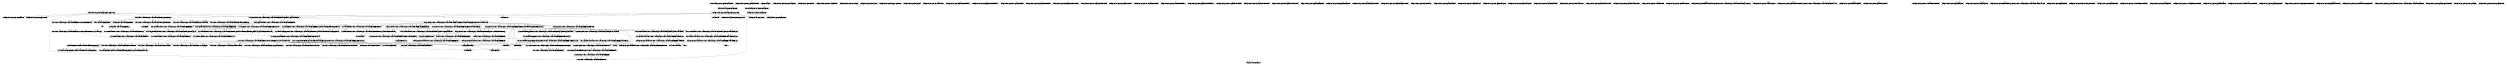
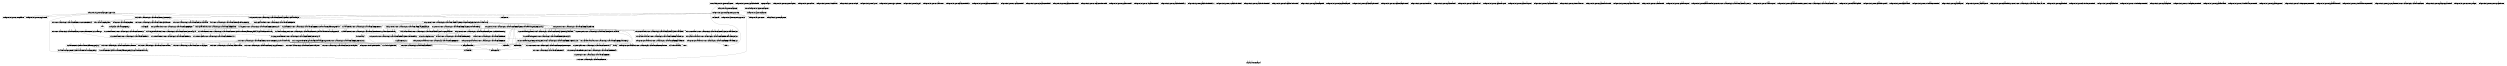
  digraph {
    label="Call graph: atom_vec_charge.ll"
    node [shape=record]
    n1 [label="{_ZN9LAMMPS_NS13AtomVecChargeC2EPNS_6LAMMPSE}"]
    n2 [label="{_ZNSt7__cxx1112basic_stringIcSt11char_traitsIcESaIcEEC2IS3_EEPKcRKS3_}"]
    n3 [label="{_ZNSt6vectorINSt7__cxx1112basic_stringIcSt11char_traitsIcESaIcEEESaIS5_EEaSESt16initializer_listIS5_E}"]
    n4 [label="{_ZNSt7__cxx1112basic_stringIcSt11char_traitsIcESaIcEED1Ev}"]
    n5 [label="{_ZNSaIcED1Ev}"]
    n6 [label="{_ZN9LAMMPS_NS7AtomVec12setup_fieldsEv}"]
    n7 [label="{_ZN9LAMMPS_NS7AtomVec10copy_bonusEiii}"]
    n8 [label="{_ZNSaIcEC1Ev}"]
    n9 [label="{_ZNSt7__cxx1112basic_stringIcSt11char_traitsIcESaIcEE13_M_local_dataEv}"]
    n10 [label="{_ZNSt7__cxx1112basic_stringIcSt11char_traitsIcESaIcEE12_Alloc_hiderC1EPcRKS3_}"]
    n11 [label="{_ZNSt11char_traitsIcE6lengthEPKc}"]
    n12 [label="{_ZNSt7__cxx1112basic_stringIcSt11char_traitsIcESaIcEE12_M_constructIPKcEEvT_S8_}"]
    n13 [label="{_ZNSt7__cxx1112basic_stringIcSt11char_traitsIcESaIcEE12_Alloc_hiderD2Ev}"]
    n14 [label="{_ZNKSt16initializer_listINSt7__cxx1112basic_stringIcSt11char_traitsIcESaIcEEEE5beginEv}"]
    n15 [label="{_ZNKSt16initializer_listINSt7__cxx1112basic_stringIcSt11char_traitsIcESaIcEEEE3endEv}"]
    n16 [label="{_ZNSt6vectorINSt7__cxx1112basic_stringIcSt11char_traitsIcESaIcEEESaIS5_EE13_M_assign_auxIPKS5_EEvT_SB_St20forward_iterator_tag}"]
    n17 [label="{strlen}"]
    n18 [label="{_ZN9__gnu_cxx11char_traitsIcE2eqERKcS3_}"]
    n19 [label="{_ZNSt7__cxx1112basic_stringIcSt11char_traitsIcESaIcEE16_M_construct_auxIPKcEEvT_S8_St12__false_type}"]
    n20 [label="{_ZNSaIcED2Ev}"]
    n21 [label="{_ZNKSt16initializer_listINSt7__cxx1112basic_stringIcSt11char_traitsIcESaIcEEEE4sizeEv}"]
    n22 [label="{_ZSt8distanceIPKNSt7__cxx1112basic_stringIcSt11char_traitsIcESaIcEEEENSt15iterator_traitsIT_E15difference_typeES9_S9_}"]
    n23 [label="{_ZNKSt6vectorINSt7__cxx1112basic_stringIcSt11char_traitsIcESaIcEEESaIS5_EE8capacityEv}"]
    n24 [label="{_ZNSt12_Vector_baseINSt7__cxx1112basic_stringIcSt11char_traitsIcESaIcEEESaIS5_EE19_M_get_Tp_allocatorEv}"]
    n25 [label="{_ZNSt6vectorINSt7__cxx1112basic_stringIcSt11char_traitsIcESaIcEEESaIS5_EE17_S_check_init_lenEmRKS6_}"]
    n26 [label="{_ZNSt6vectorINSt7__cxx1112basic_stringIcSt11char_traitsIcESaIcEEESaIS5_EE20_M_allocate_and_copyIPKS5_EEPS5_mT_SC_}"]
    n27 [label="{_ZSt22__uninitialized_copy_aIPKNSt7__cxx1112basic_stringIcSt11char_traitsIcESaIcEEEPS5_S5_ET0_T_SA_S9_RSaIT1_E}"]
    n28 [label="{_ZSt8_DestroyIPNSt7__cxx1112basic_stringIcSt11char_traitsIcESaIcEEES5_EvT_S7_RSaIT0_E}"]
    n29 [label="{_ZNSt12_Vector_baseINSt7__cxx1112basic_stringIcSt11char_traitsIcESaIcEEESaIS5_EE13_M_deallocateEPS5_m}"]
    n30 [label="{_ZNKSt6vectorINSt7__cxx1112basic_stringIcSt11char_traitsIcESaIcEEESaIS5_EE4sizeEv}"]
    n31 [label="{_ZSt4copyIPKNSt7__cxx1112basic_stringIcSt11char_traitsIcESaIcEEEPS5_ET0_T_SA_S9_}"]
    n32 [label="{_ZNSt6vectorINSt7__cxx1112basic_stringIcSt11char_traitsIcESaIcEEESaIS5_EE15_M_erase_at_endEPS5_}"]
    n33 [label="{_ZSt7advanceIPKNSt7__cxx1112basic_stringIcSt11char_traitsIcESaIcEEEmEvRT_T0_}"]
    n34 [label="{_ZN9LAMMPS_NS7AtomVec13unpack_borderEiiPd}"]
    n35 [label="{_ZN9__gnu_cxx11char_traitsIcE6lengthEPKc}"]
    n36 [label="{_ZNSt7__cxx1112basic_stringIcSt11char_traitsIcESaIcEE12_M_constructIPKcEEvT_S8_St20forward_iterator_tag}"]
    n37 [label="{__gxx_personality_v0}"]
    n38 [label="{_ZSt10__distanceIPKNSt7__cxx1112basic_stringIcSt11char_traitsIcESaIcEEEENSt15iterator_traitsIT_E15difference_typeES9_S9_St26random_access_iterator_tag}"]
    n39 [label="{_ZSt19__iterator_categoryIPKNSt7__cxx1112basic_stringIcSt11char_traitsIcESaIcEEEENSt15iterator_traitsIT_E17iterator_categoryERKS9_}"]
    n40 [label="{_ZNSt6vectorINSt7__cxx1112basic_stringIcSt11char_traitsIcESaIcEEESaIS5_EE11_S_max_sizeERKS6_}"]
    n41 [label="{_ZNSaINSt7__cxx1112basic_stringIcSt11char_traitsIcESaIcEEEEC2ERKS5_}"]
    n42 [label="{_ZNSaINSt7__cxx1112basic_stringIcSt11char_traitsIcESaIcEEEED2Ev}"]
    n43 [label="{_ZSt20__throw_length_errorPKc}"]
    n44 [label="{__clang_call_terminate}"]
    n45 [label="{_ZNSt12_Vector_baseINSt7__cxx1112basic_stringIcSt11char_traitsIcESaIcEEESaIS5_EE11_M_allocateEm}"]
    n46 [label="{llvm.trap}"]
    n47 [label="{__cxa_begin_catch}"]
    n48 [label="{__cxa_rethrow}"]
    n49 [label="{__cxa_end_catch}"]
    n50 [label="{_ZSt18uninitialized_copyIPKNSt7__cxx1112basic_stringIcSt11char_traitsIcESaIcEEEPS5_ET0_T_SA_S9_}"]
    n51 [label="{_ZSt8_DestroyIPNSt7__cxx1112basic_stringIcSt11char_traitsIcESaIcEEEEvT_S7_}"]
    n52 [label="{_ZNSt16allocator_traitsISaINSt7__cxx1112basic_stringIcSt11char_traitsIcESaIcEEEEE10deallocateERS6_PS5_m}"]
    n53 [label="{_ZSt12__miter_baseIPKNSt7__cxx1112basic_stringIcSt11char_traitsIcESaIcEEEET_S8_}"]
    n54 [label="{_ZSt14__copy_move_a2ILb0EPKNSt7__cxx1112basic_stringIcSt11char_traitsIcESaIcEEEPS5_ET1_T0_SA_S9_}"]
    n55 [label="{_ZSt9__advanceIPKNSt7__cxx1112basic_stringIcSt11char_traitsIcESaIcEEElEvRT_T0_St26random_access_iterator_tag}"]
    n56 [label="{_ZNSt16allocator_traitsISaINSt7__cxx1112basic_stringIcSt11char_traitsIcESaIcEEEEE8max_sizeERKS6_}"]
    n57 [label="{_ZSt3minImERKT_S2_S2_}"]
    n58 [label="{_ZN9__gnu_cxx13new_allocatorINSt7__cxx1112basic_stringIcSt11char_traitsIcESaIcEEEEC2ERKS7_}"]
    n59 [label="{_ZN9__gnu_cxx13new_allocatorINSt7__cxx1112basic_stringIcSt11char_traitsIcESaIcEEEED2Ev}"]
    n60 [label="{_ZSt9terminatev}"]
    n61 [label="{_ZNSt16allocator_traitsISaINSt7__cxx1112basic_stringIcSt11char_traitsIcESaIcEEEEE8allocateERS6_m}"]
    n62 [label="{_ZNSt20__uninitialized_copyILb0EE13__uninit_copyIPKNSt7__cxx1112basic_stringIcSt11char_traitsIcESaIcEEEPS7_EET0_T_SC_SB_}"]
    n63 [label="{_ZNSt12_Destroy_auxILb0EE9__destroyIPNSt7__cxx1112basic_stringIcSt11char_traitsIcESaIcEEEEEvT_S9_}"]
    n64 [label="{_ZN9__gnu_cxx13new_allocatorINSt7__cxx1112basic_stringIcSt11char_traitsIcESaIcEEEE10deallocateEPS6_m}"]
    n65 [label="{_ZSt12__niter_baseIPKNSt7__cxx1112basic_stringIcSt11char_traitsIcESaIcEEEET_S8_}"]
    n66 [label="{_ZSt12__niter_wrapIPNSt7__cxx1112basic_stringIcSt11char_traitsIcESaIcEEEET_RKS7_S7_}"]
    n67 [label="{_ZSt12__niter_baseIPNSt7__cxx1112basic_stringIcSt11char_traitsIcESaIcEEEET_S7_}"]
    n68 [label="{_ZSt13__copy_move_aILb0EPKNSt7__cxx1112basic_stringIcSt11char_traitsIcESaIcEEEPS5_ET1_T0_SA_S9_}"]
    n69 [label="{llvm.is.constant.i64}"]
    n70 [label="{_ZN9LAMMPS_NS13AtomVecChargeC1EPNS_6LAMMPSE}"]
    n71 [label="{_ZN9LAMMPS_NS7AtomVecC2EPNS_6LAMMPSE}"]
    n72 [label="{_ZN9LAMMPS_NS7AtomVecD2Ev}"]
    n73 [label="{_ZSt10_ConstructINSt7__cxx1112basic_stringIcSt11char_traitsIcESaIcEEEJRKS5_EEvPT_DpOT0_}"]
    n74 [label="{_ZNK9__gnu_cxx13new_allocatorINSt7__cxx1112basic_stringIcSt11char_traitsIcESaIcEEEE8max_sizeEv}"]
    n75 [label="{_ZN9__gnu_cxx13new_allocatorINSt7__cxx1112basic_stringIcSt11char_traitsIcESaIcEEEE8allocateEmPKv}"]
    n76 [label="{_ZSt17__throw_bad_allocv}"]
    n77 [label="{_Znwm}"]
    n78 [label="{_ZN9LAMMPS_NS13AtomVecChargeD1Ev}"]
    n79 [label="{_ZN9LAMMPS_NS13AtomVecChargeD2Ev}"]
    n80 [label="{_ZN9LAMMPS_NS13AtomVecChargeD0Ev}"]
    n81 [label="{_ZdlPv}"]
    n82 [label="{_ZTv0_n24_N9LAMMPS_NS13AtomVecChargeD1Ev}"]
    n83 [label="{_ZTv0_n24_N9LAMMPS_NS13AtomVecChargeD0Ev}"]
    n84 [label="{_ZN9LAMMPS_NS7AtomVec12process_argsEiPPc}"]
    n85 [label="{_ZN9LAMMPS_NS7AtomVec4initEv}"]
    n86 [label="{_ZN9LAMMPS_NS7AtomVec11force_clearEim}"]
    n87 [label="{_ZN9LAMMPS_NS7AtomVec7roundupEl}"]
    n88 [label="{_ZN9LAMMPS_NS7AtomVec4growEi}"]
    n89 [label="{_ZN9LAMMPS_NS7AtomVec13grow_pointersEv}"]
    n90 [label="{_ZN9LAMMPS_NS7AtomVec4copyEiii}"]
    n91 [label="{_ZN9LAMMPS_NS7AtomVec11clear_bonusEv}"]
    n92 [label="{_ZN9LAMMPS_NS7AtomVec9pack_commEiPiPdiS1_}"]
    n93 [label="{_ZN9LAMMPS_NS7AtomVec13pack_comm_velEiPiPdiS1_}"]
    n94 [label="{_ZN9LAMMPS_NS7AtomVec11unpack_commEiiPd}"]
    n95 [label="{_ZN9LAMMPS_NS7AtomVec15unpack_comm_velEiiPd}"]
    n96 [label="{_ZN9LAMMPS_NS7AtomVec15pack_comm_bonusEiPiPd}"]
    n97 [label="{_ZN9LAMMPS_NS7AtomVec17unpack_comm_bonusEiiPd}"]
    n98 [label="{_ZN9LAMMPS_NS7AtomVec12pack_reverseEiiPd}"]
    n99 [label="{_ZN9LAMMPS_NS7AtomVec14unpack_reverseEiPiPd}"]
    n100 [label="{_ZN9LAMMPS_NS7AtomVec11pack_borderEiPiPdiS1_}"]
    n101 [label="{_ZN9LAMMPS_NS7AtomVec15pack_border_velEiPiPdiS1_}"]
    n102 [label="{_ZN9LAMMPS_NS7AtomVec17unpack_border_velEiiPd}"]
    n103 [label="{_ZN9__gnu_cxx17__is_null_pointerIKcEEbPT_}"]
    n104 [label="{_ZSt19__throw_logic_errorPKc}"]
    n105 [label="{_ZSt8distanceIPKcENSt15iterator_traitsIT_E15difference_typeES3_S3_}"]
    n106 [label="{_ZNSt7__cxx1112basic_stringIcSt11char_traitsIcESaIcEE9_M_createERmm}"]
    n107 [label="{_ZNSt7__cxx1112basic_stringIcSt11char_traitsIcESaIcEE7_M_dataEPc}"]
    n108 [label="{_ZNSt7__cxx1112basic_stringIcSt11char_traitsIcESaIcEE11_M_capacityEm}"]
    n109 [label="{_ZNKSt7__cxx1112basic_stringIcSt11char_traitsIcESaIcEE7_M_dataEv}"]
    n110 [label="{_ZNSt7__cxx1112basic_stringIcSt11char_traitsIcESaIcEE13_S_copy_charsEPcPKcS7_}"]
    n111 [label="{_ZNSt7__cxx1112basic_stringIcSt11char_traitsIcESaIcEE10_M_disposeEv}"]
    n112 [label="{_ZNSt7__cxx1112basic_stringIcSt11char_traitsIcESaIcEE13_M_set_lengthEm}"]
    n113 [label="{_ZSt19__iterator_categoryIPKcENSt15iterator_traitsIT_E17iterator_categoryERKS3_}"]
    n114 [label="{_ZSt10__distanceIPKcENSt15iterator_traitsIT_E15difference_typeES3_S3_St26random_access_iterator_tag}"]
    n115 [label="{_ZN9LAMMPS_NS7AtomVec17pack_border_bonusEiPiPd}"]
    n116 [label="{_ZN9LAMMPS_NS7AtomVec19unpack_border_bonusEiiPd}"]
    n117 [label="{_ZN9LAMMPS_NS7AtomVec13pack_exchangeEiPd}"]
    n118 [label="{_ZN9LAMMPS_NS7AtomVec15unpack_exchangeEPd}"]
    n119 [label="{_ZN9LAMMPS_NS7AtomVec19pack_exchange_bonusEiPd}"]
    n120 [label="{_ZN9LAMMPS_NS7AtomVec21unpack_exchange_bonusEiPd}"]
    n121 [label="{_ZN9LAMMPS_NS7AtomVec12size_restartEv}"]
    n122 [label="{_ZN9LAMMPS_NS7AtomVec12pack_restartEiPd}"]
    n123 [label="{_ZN9LAMMPS_NS7AtomVec14unpack_restartEPd}"]
    n124 [label="{_ZN9LAMMPS_NS7AtomVec16pack_restart_preEi}"]
    n125 [label="{_ZN9LAMMPS_NS7AtomVec17pack_restart_postEi}"]
    n126 [label="{_ZN9LAMMPS_NS7AtomVec19unpack_restart_initEi}"]
    n127 [label="{_ZN9LAMMPS_NS7AtomVec18size_restart_bonusEv}"]
    n128 [label="{_ZN9LAMMPS_NS7AtomVec18pack_restart_bonusEiPd}"]
    n129 [label="{_ZN9LAMMPS_NS7AtomVec20unpack_restart_bonusEiPd}"]
    n130 [label="{_ZN9LAMMPS_NS7AtomVec11create_atomEiPd}"]
    n131 [label="{_ZN9LAMMPS_NS7AtomVec16create_atom_postEi}"]
    n132 [label="{_ZN9LAMMPS_NS7AtomVec9data_atomEPdiRKSt6vectorINSt7__cxx1112basic_stringIcSt11char_traitsIcESaIcEEESaIS8_EERS8_}"]
    n133 [label="{_ZN9LAMMPS_NS7AtomVec14data_atom_postEi}"]
    n134 [label="{_ZN9LAMMPS_NS7AtomVec15data_atom_bonusEiRKSt6vectorINSt7__cxx1112basic_stringIcSt11char_traitsIcESaIcEEESaIS7_EE}"]
    n135 [label="{_ZN9LAMMPS_NS7AtomVec9data_bodyEiiiPiPd}"]
    n136 [label="{_ZN9LAMMPS_NS7AtomVec15data_bonds_postEiiiii}"]
+   n137 [label="{_ZN9LAMMPS_NS7AtomVec9pack_dataEPPd}"]
    n138 [label="{_ZN9LAMMPS_NS7AtomVec10write_dataEP8_IO_FILEiPPd}"]
    n139 [label="{_ZN9LAMMPS_NS7AtomVec13pack_data_preEi}"]
    n140 [label="{_ZN9LAMMPS_NS7AtomVec14pack_data_postEi}"]
    n141 [label="{_ZN9LAMMPS_NS7AtomVec8data_velEiRKSt6vectorINSt7__cxx1112basic_stringIcSt11char_traitsIcESaIcEEESaIS7_EE}"]
    n142 [label="{_ZN9LAMMPS_NS7AtomVec8pack_velEPPd}"]
    n143 [label="{_ZN9LAMMPS_NS7AtomVec9write_velEP8_IO_FILEiPPd}"]
    n144 [label="{_ZN9LAMMPS_NS7AtomVec9pack_bondEPPi}"]
    n145 [label="{_ZN9LAMMPS_NS7AtomVec10write_bondEP8_IO_FILEiPPii}"]
    n146 [label="{_ZN9LAMMPS_NS7AtomVec10pack_angleEPPi}"]
    n147 [label="{_ZN9LAMMPS_NS7AtomVec11write_angleEP8_IO_FILEiPPii}"]
    n148 [label="{_ZN9LAMMPS_NS7AtomVec13pack_dihedralEPPi}"]
    n149 [label="{_ZN9LAMMPS_NS7AtomVec14write_dihedralEP8_IO_FILEiPPii}"]
    n150 [label="{_ZN9LAMMPS_NS7AtomVec13pack_improperEPPi}"]
    n151 [label="{_ZN9LAMMPS_NS7AtomVec14write_improperEP8_IO_FILEiPPii}"]
    n152 [label="{_ZN9LAMMPS_NS7AtomVec15pack_data_bonusEPdi}"]
    n153 [label="{_ZN9LAMMPS_NS7AtomVec16write_data_bonusEP8_IO_FILEiPdi}"]
    n154 [label="{_ZN9LAMMPS_NS7AtomVec13property_atomERKNSt7__cxx1112basic_stringIcSt11char_traitsIcESaIcEEE}"]
    n155 [label="{_ZN9LAMMPS_NS7AtomVec18pack_property_atomEiPdii}"]
    n156 [label="{_ZN9LAMMPS_NS7AtomVec12memory_usageEv}"]
    n157 [label="{_ZN9LAMMPS_NS7AtomVec18memory_usage_bonusEv}"]
    n158 [label="{_ZSt8_DestroyINSt7__cxx1112basic_stringIcSt11char_traitsIcESaIcEEEEvPT_}"]
    n159 [label="{_ZNSt11__copy_moveILb0ELb0ESt26random_access_iterator_tagE8__copy_mIPKNSt7__cxx1112basic_stringIcSt11char_traitsIcESaIcEEEPS8_EET0_T_SD_SC_}"]
    n160 [label="{_ZNSt7__cxx1112basic_stringIcSt11char_traitsIcESaIcEEaSERKS4_}"]
    n161 [label="{_ZNSt7__cxx1112basic_stringIcSt11char_traitsIcESaIcEEC1ERKS4_}"]
    n1 -> n2
    n1 -> n3
    n1 -> n4
    n1 -> n5
    n1 -> n6
    n1 -> n7
    n2 -> n9
    n2 -> n10
    n2 -> n11
    n2 -> n12
    n2 -> n13
    n3 -> n14
    n3 -> n15
    n3 -> n16
    n11 -> n17
    n11 -> n18
    n12 -> n19
    n13 -> n20
    n15 -> n14
    n15 -> n21
    n16 -> n22
    n16 -> n23
    n16 -> n24
    n16 -> n25
    n16 -> n26
    n16 -> n27
    n16 -> n28
    n16 -> n29
    n16 -> n30
    n16 -> n31
    n16 -> n32
    n16 -> n33
    n19 -> n36
    n22 -> n38
    n22 -> n39
    n25 -> n40
    n25 -> n41
    n25 -> n42
    n25 -> n43
    n26 -> n24
    n26 -> n27
    n26 -> n29
    n26 -> n44
    n26 -> n45
    n26 -> n46
    n26 -> n47
    n26 -> n48
    n26 -> n49
    n27 -> n50
    n28 -> n51
    n29 -> n52
    n31 -> n53
    n31 -> n54
    n32 -> n24
    n32 -> n28
    n32 -> n44
    n33 -> n39
    n33 -> n55
    n35 -> n18
    n36 -> n44
    n36 -> n47
    n36 -> n48
    n36 -> n49
    n36 -> n103
    n36 -> n104
    n36 -> n105
    n36 -> n106
    n36 -> n107
    n36 -> n108
    n36 -> n109
    n36 -> n110
    n36 -> n111
    n36 -> n112
    n40 -> n44
    n40 -> n56
    n40 -> n57
    n41 -> n58
    n42 -> n59
    n44 -> n47
    n44 -> n60
    n45 -> n61
    n50 -> n62
    n51 -> n63
    n52 -> n64
    n54 -> n65
    n54 -> n66
    n54 -> n67
    n54 -> n68
    n55 -> n69
    n56 -> n74
    n61 -> n75
    n62 -> n44
    n62 -> n46
    n62 -> n47
    n62 -> n48
    n62 -> n49
    n62 -> n51
    n62 -> n73
    n63 -> n158
    n64 -> n81
    n68 -> n159
    n70 -> n2
    n70 -> n3
    n70 -> n4
    n70 -> n5
    n70 -> n8
    n70 -> n71
    n70 -> n72
    n73 -> n161
    n75 -> n74
    n75 -> n76
    n75 -> n77
    n78 -> n72
    n78 -> n79
    n80 -> n78
    n82 -> n78
    n83 -> n80
    n83 -> n81
    n105 -> n113
    n105 -> n114
    n158 -> n4
    n159 -> n160
  }
